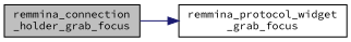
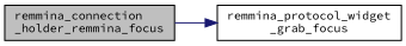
  digraph {
    rankdir=LR
    fontname="Source Code Pro"
    node [color=black fontname="Source Code Pro" fontsize=10 shape=record style=filled]
-   n1 [fillcolor=grey75 fontcolor=black height=0.2 label="remmina_connection\l_holder_grab_focus" width=0.4]
+   n1 [fillcolor=grey75 fontcolor=black height=0.2 label="remmina_connection\l_holder_remmina_focus" width=0.4]
    n2 [fillcolor=white height=0.2 label="remmina_protocol_widget\l_grab_focus" width=0.4]
    n1 -> n2 [color=midnightblue fontname="Source Code Pro" fontsize=10 labelfontname=Helvetica labelfontsize=10 style=solid]
  }
